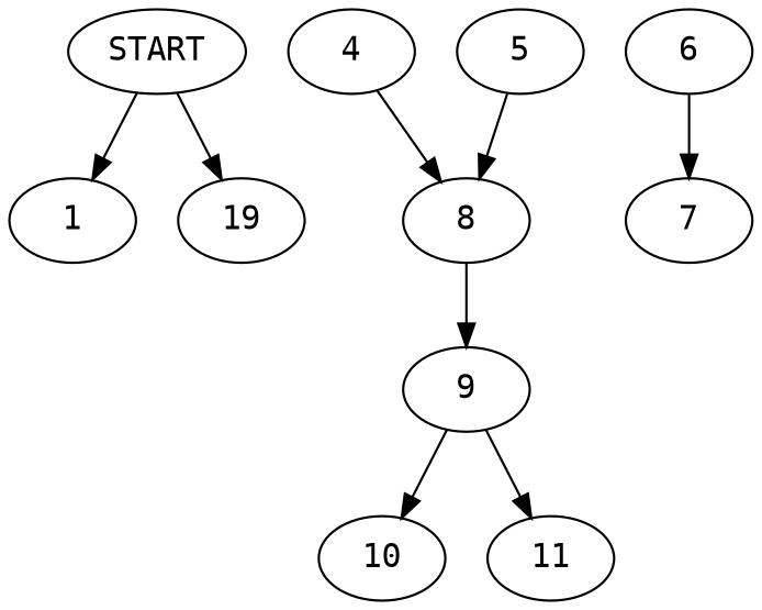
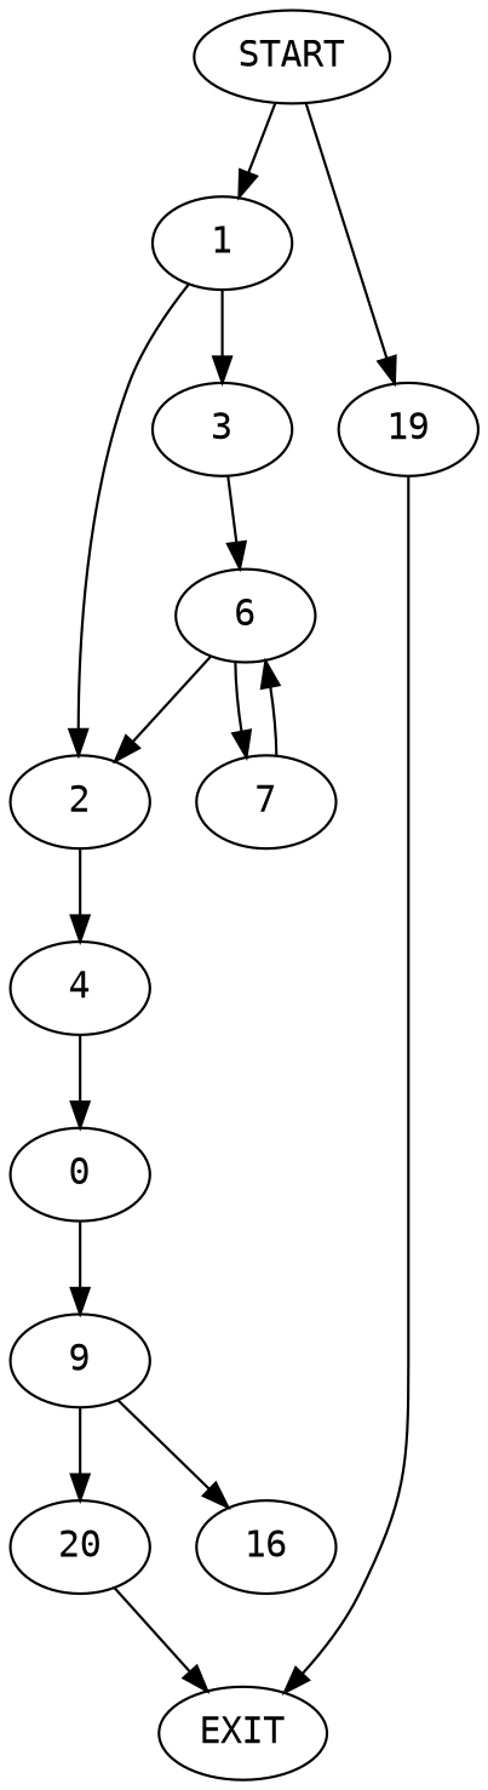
  digraph {
    fontname="DejaVu Sans Mono"
    node [fontname="DejaVu Sans Mono"]
    edge [fontname="DejaVu Sans Mono"]
    n1 [label=START]
    1
    n3 [label=19]
+   2
+   3
+   n6 [label=EXIT]
    4
    6
-   8
-   5
+   8 [label=0]
    7
    9
-   10
-   11
+   10 [label=20]
+   11 [label=16]
    n1 -> 1
    n1 -> n3
+   1 -> 2
+   1 -> 3
+   n3 -> n6
+   2 -> 4
+   3 -> 6
    4 -> 8
+   6 -> 2
    6 -> 7
    8 -> 9
-   5 -> 8
+   7 -> 6
    9 -> 10
    9 -> 11
+   10 -> n6
  }
